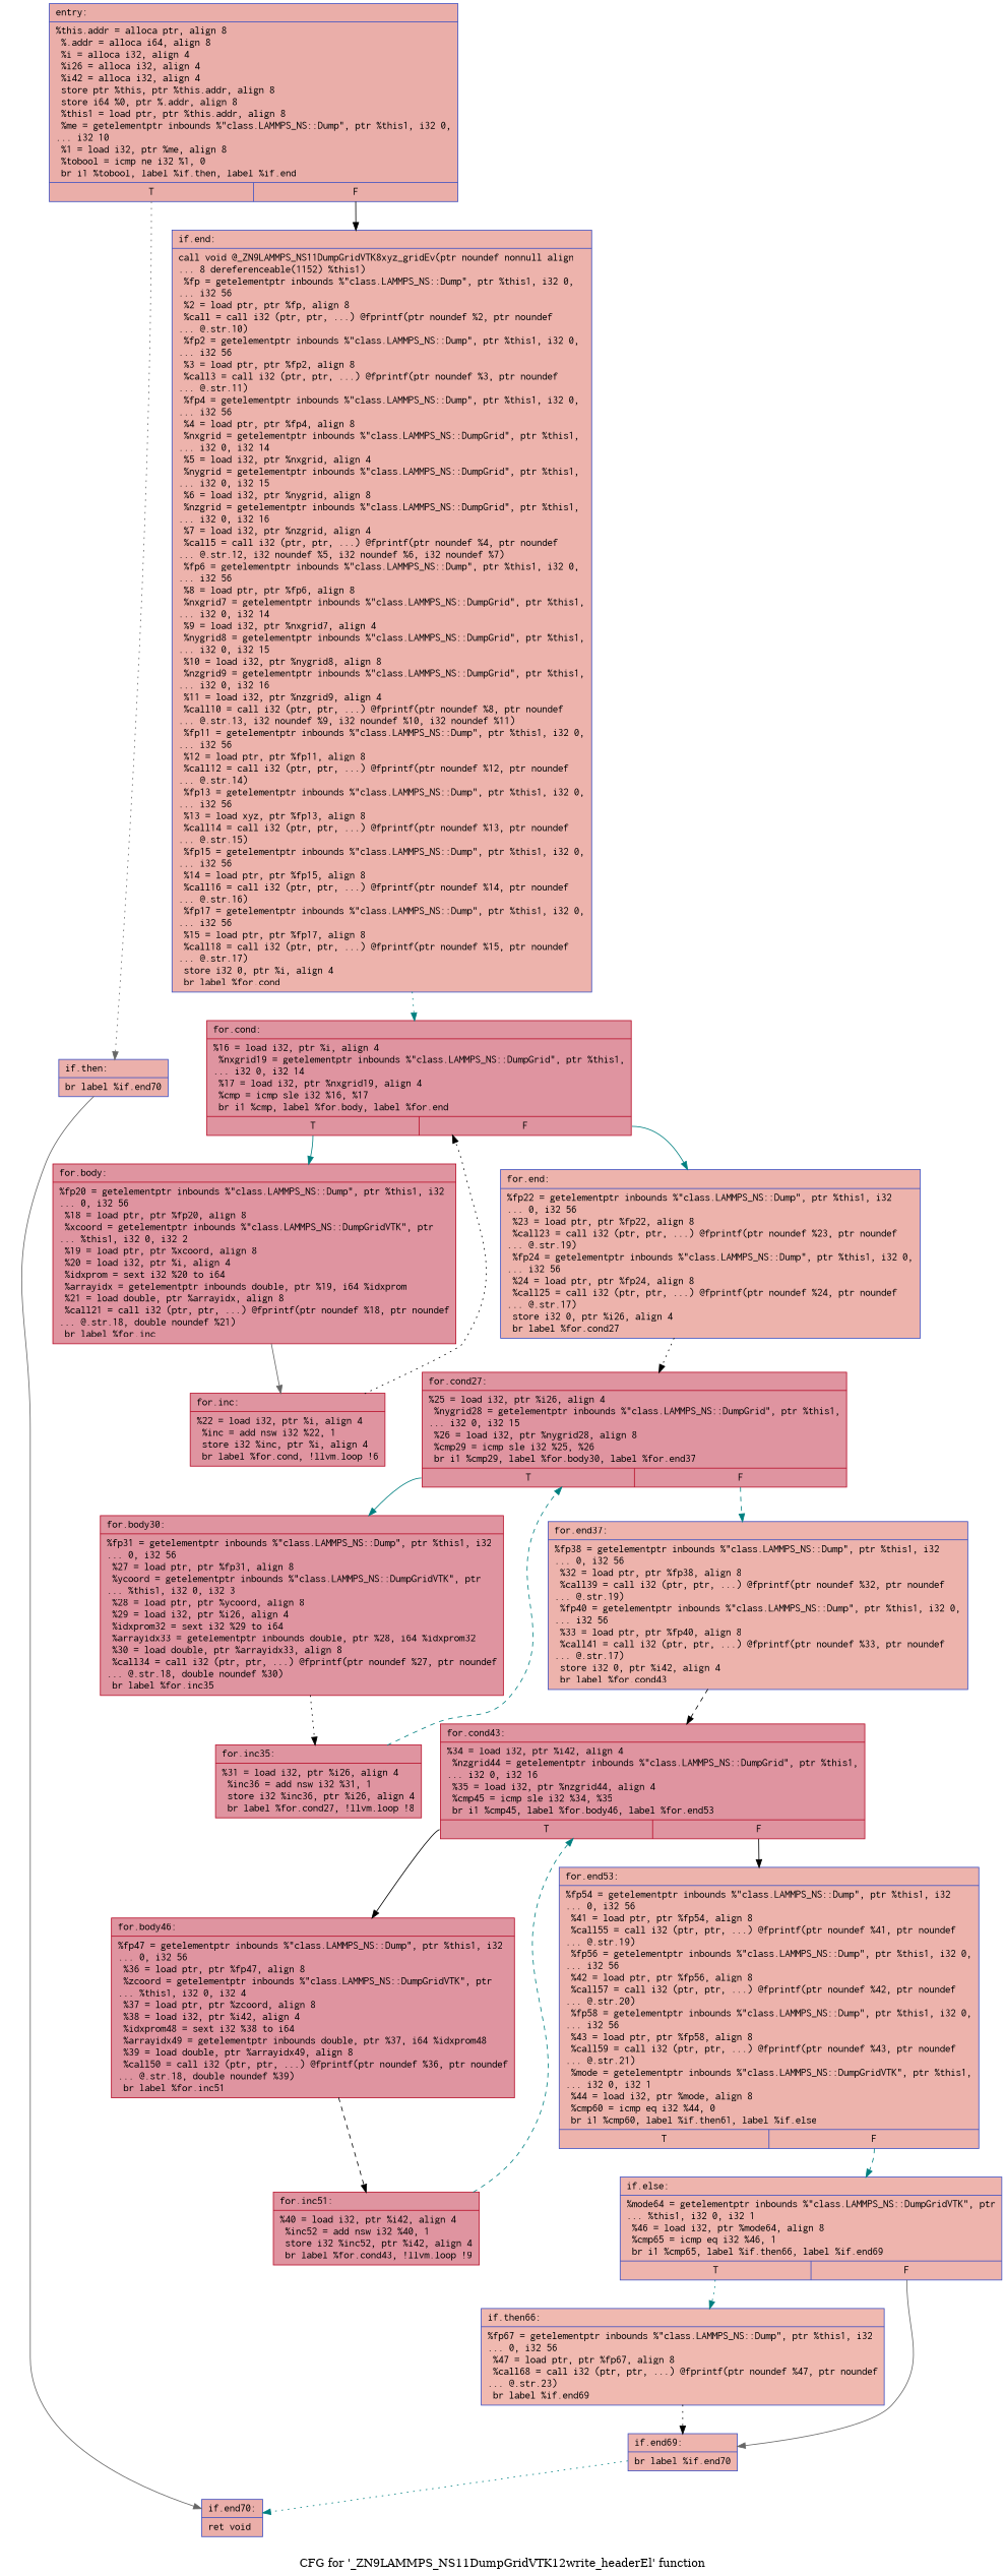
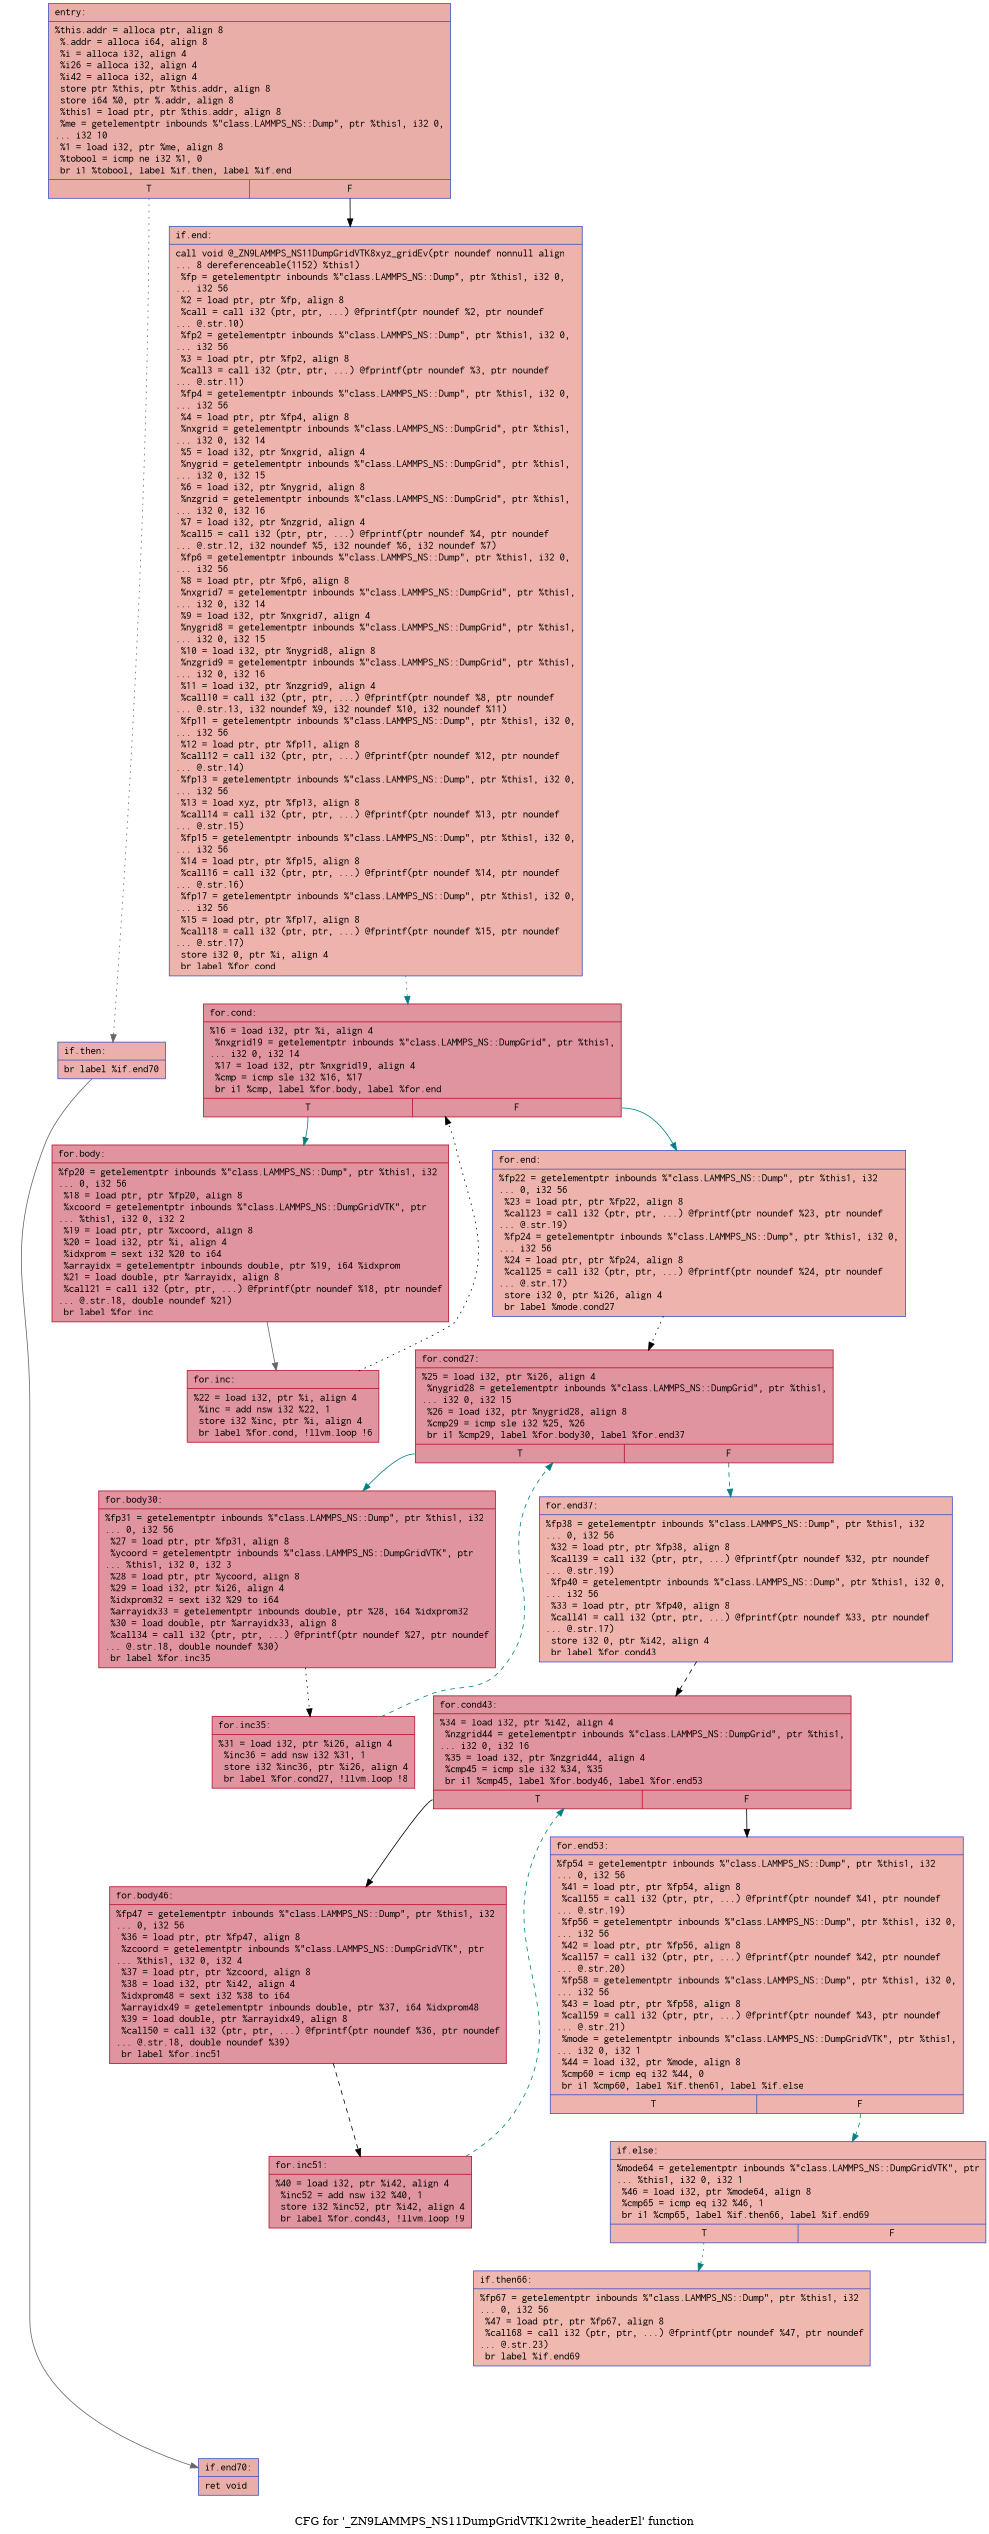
  digraph {
    label="CFG for '_ZN9LAMMPS_NS11DumpGridVTK12write_headerEl' function"
    node [color="#3d50c3ff" fillcolor="#b70d2870" fontname=Courier shape=record style=filled]
    edge [color=teal style=solid]
    n1 [fillcolor="#d0473d70" label="{entry:\l|  %this.addr = alloca ptr, align 8\l  %.addr = alloca i64, align 8\l  %i = alloca i32, align 4\l  %i26 = alloca i32, align 4\l  %i42 = alloca i32, align 4\l  store ptr %this, ptr %this.addr, align 8\l  store i64 %0, ptr %.addr, align 8\l  %this1 = load ptr, ptr %this.addr, align 8\l  %me = getelementptr inbounds %\"class.LAMMPS_NS::Dump\", ptr %this1, i32 0,\l... i32 10\l  %1 = load i32, ptr %me, align 8\l  %tobool = icmp ne i32 %1, 0\l  br i1 %tobool, label %if.then, label %if.end\l|{<s0>T|<s1>F}}"]
    n2 [fillcolor="#d24b4070" label="{if.then:\l|  br label %if.end70\l}"]
    n3 [fillcolor="#d6524470" label="{if.end:\l|  call void @_ZN9LAMMPS_NS11DumpGridVTK8xyz_gridEv(ptr noundef nonnull align\l... 8 dereferenceable(1152) %this1)\l  %fp = getelementptr inbounds %\"class.LAMMPS_NS::Dump\", ptr %this1, i32 0,\l... i32 56\l  %2 = load ptr, ptr %fp, align 8\l  %call = call i32 (ptr, ptr, ...) @fprintf(ptr noundef %2, ptr noundef\l... @.str.10)\l  %fp2 = getelementptr inbounds %\"class.LAMMPS_NS::Dump\", ptr %this1, i32 0,\l... i32 56\l  %3 = load ptr, ptr %fp2, align 8\l  %call3 = call i32 (ptr, ptr, ...) @fprintf(ptr noundef %3, ptr noundef\l... @.str.11)\l  %fp4 = getelementptr inbounds %\"class.LAMMPS_NS::Dump\", ptr %this1, i32 0,\l... i32 56\l  %4 = load ptr, ptr %fp4, align 8\l  %nxgrid = getelementptr inbounds %\"class.LAMMPS_NS::DumpGrid\", ptr %this1,\l... i32 0, i32 14\l  %5 = load i32, ptr %nxgrid, align 4\l  %nygrid = getelementptr inbounds %\"class.LAMMPS_NS::DumpGrid\", ptr %this1,\l... i32 0, i32 15\l  %6 = load i32, ptr %nygrid, align 8\l  %nzgrid = getelementptr inbounds %\"class.LAMMPS_NS::DumpGrid\", ptr %this1,\l... i32 0, i32 16\l  %7 = load i32, ptr %nzgrid, align 4\l  %call5 = call i32 (ptr, ptr, ...) @fprintf(ptr noundef %4, ptr noundef\l... @.str.12, i32 noundef %5, i32 noundef %6, i32 noundef %7)\l  %fp6 = getelementptr inbounds %\"class.LAMMPS_NS::Dump\", ptr %this1, i32 0,\l... i32 56\l  %8 = load ptr, ptr %fp6, align 8\l  %nxgrid7 = getelementptr inbounds %\"class.LAMMPS_NS::DumpGrid\", ptr %this1,\l... i32 0, i32 14\l  %9 = load i32, ptr %nxgrid7, align 4\l  %nygrid8 = getelementptr inbounds %\"class.LAMMPS_NS::DumpGrid\", ptr %this1,\l... i32 0, i32 15\l  %10 = load i32, ptr %nygrid8, align 8\l  %nzgrid9 = getelementptr inbounds %\"class.LAMMPS_NS::DumpGrid\", ptr %this1,\l... i32 0, i32 16\l  %11 = load i32, ptr %nzgrid9, align 4\l  %call10 = call i32 (ptr, ptr, ...) @fprintf(ptr noundef %8, ptr noundef\l... @.str.13, i32 noundef %9, i32 noundef %10, i32 noundef %11)\l  %fp11 = getelementptr inbounds %\"class.LAMMPS_NS::Dump\", ptr %this1, i32 0,\l... i32 56\l  %12 = load ptr, ptr %fp11, align 8\l  %call12 = call i32 (ptr, ptr, ...) @fprintf(ptr noundef %12, ptr noundef\l... @.str.14)\l  %fp13 = getelementptr inbounds %\"class.LAMMPS_NS::Dump\", ptr %this1, i32 0,\l... i32 56\l  %13 = load xyz, ptr %fp13, align 8\l  %call14 = call i32 (ptr, ptr, ...) @fprintf(ptr noundef %13, ptr noundef\l... @.str.15)\l  %fp15 = getelementptr inbounds %\"class.LAMMPS_NS::Dump\", ptr %this1, i32 0,\l... i32 56\l  %14 = load ptr, ptr %fp15, align 8\l  %call16 = call i32 (ptr, ptr, ...) @fprintf(ptr noundef %14, ptr noundef\l... @.str.16)\l  %fp17 = getelementptr inbounds %\"class.LAMMPS_NS::Dump\", ptr %this1, i32 0,\l... i32 56\l  %15 = load ptr, ptr %fp17, align 8\l  %call18 = call i32 (ptr, ptr, ...) @fprintf(ptr noundef %15, ptr noundef\l... @.str.17)\l  store i32 0, ptr %i, align 4\l  br label %for.cond\l}"]
    n4 [fillcolor="#d0473d70" label="{if.end70:\l|  ret void\l}"]
    n5 [color="#b70d28ff" label="{for.cond:\l|  %16 = load i32, ptr %i, align 4\l  %nxgrid19 = getelementptr inbounds %\"class.LAMMPS_NS::DumpGrid\", ptr %this1,\l... i32 0, i32 14\l  %17 = load i32, ptr %nxgrid19, align 4\l  %cmp = icmp sle i32 %16, %17\l  br i1 %cmp, label %for.body, label %for.end\l|{<s0>T|<s1>F}}"]
    n6 [color="#b70d28ff" label="{for.body:\l|  %fp20 = getelementptr inbounds %\"class.LAMMPS_NS::Dump\", ptr %this1, i32\l... 0, i32 56\l  %18 = load ptr, ptr %fp20, align 8\l  %xcoord = getelementptr inbounds %\"class.LAMMPS_NS::DumpGridVTK\", ptr\l... %this1, i32 0, i32 2\l  %19 = load ptr, ptr %xcoord, align 8\l  %20 = load i32, ptr %i, align 4\l  %idxprom = sext i32 %20 to i64\l  %arrayidx = getelementptr inbounds double, ptr %19, i64 %idxprom\l  %21 = load double, ptr %arrayidx, align 8\l  %call21 = call i32 (ptr, ptr, ...) @fprintf(ptr noundef %18, ptr noundef\l... @.str.18, double noundef %21)\l  br label %for.inc\l}"]
-   n7 [fillcolor="#d6524470" label="{for.end:\l|  %fp22 = getelementptr inbounds %\"class.LAMMPS_NS::Dump\", ptr %this1, i32\l... 0, i32 56\l  %23 = load ptr, ptr %fp22, align 8\l  %call23 = call i32 (ptr, ptr, ...) @fprintf(ptr noundef %23, ptr noundef\l... @.str.19)\l  %fp24 = getelementptr inbounds %\"class.LAMMPS_NS::Dump\", ptr %this1, i32 0,\l... i32 56\l  %24 = load ptr, ptr %fp24, align 8\l  %call25 = call i32 (ptr, ptr, ...) @fprintf(ptr noundef %24, ptr noundef\l... @.str.17)\l  store i32 0, ptr %i26, align 4\l  br label %for.cond27\l}"]
+   n7 [fillcolor="#d6524470" label="{for.end:\l|  %fp22 = getelementptr inbounds %\"class.LAMMPS_NS::Dump\", ptr %this1, i32\l... 0, i32 56\l  %23 = load ptr, ptr %fp22, align 8\l  %call23 = call i32 (ptr, ptr, ...) @fprintf(ptr noundef %23, ptr noundef\l... @.str.19)\l  %fp24 = getelementptr inbounds %\"class.LAMMPS_NS::Dump\", ptr %this1, i32 0,\l... i32 56\l  %24 = load ptr, ptr %fp24, align 8\l  %call25 = call i32 (ptr, ptr, ...) @fprintf(ptr noundef %24, ptr noundef\l... @.str.17)\l  store i32 0, ptr %i26, align 4\l  br label %mode.cond27\l}"]
    n8 [color="#b70d28ff" label="{for.inc:\l|  %22 = load i32, ptr %i, align 4\l  %inc = add nsw i32 %22, 1\l  store i32 %inc, ptr %i, align 4\l  br label %for.cond, !llvm.loop !6\l}"]
    n9 [color="#b70d28ff" label="{for.cond27:\l|  %25 = load i32, ptr %i26, align 4\l  %nygrid28 = getelementptr inbounds %\"class.LAMMPS_NS::DumpGrid\", ptr %this1,\l... i32 0, i32 15\l  %26 = load i32, ptr %nygrid28, align 8\l  %cmp29 = icmp sle i32 %25, %26\l  br i1 %cmp29, label %for.body30, label %for.end37\l|{<s0>T|<s1>F}}"]
    n10 [color="#b70d28ff" label="{for.body30:\l|  %fp31 = getelementptr inbounds %\"class.LAMMPS_NS::Dump\", ptr %this1, i32\l... 0, i32 56\l  %27 = load ptr, ptr %fp31, align 8\l  %ycoord = getelementptr inbounds %\"class.LAMMPS_NS::DumpGridVTK\", ptr\l... %this1, i32 0, i32 3\l  %28 = load ptr, ptr %ycoord, align 8\l  %29 = load i32, ptr %i26, align 4\l  %idxprom32 = sext i32 %29 to i64\l  %arrayidx33 = getelementptr inbounds double, ptr %28, i64 %idxprom32\l  %30 = load double, ptr %arrayidx33, align 8\l  %call34 = call i32 (ptr, ptr, ...) @fprintf(ptr noundef %27, ptr noundef\l... @.str.18, double noundef %30)\l  br label %for.inc35\l}"]
    n11 [fillcolor="#d6524470" label="{for.end37:\l|  %fp38 = getelementptr inbounds %\"class.LAMMPS_NS::Dump\", ptr %this1, i32\l... 0, i32 56\l  %32 = load ptr, ptr %fp38, align 8\l  %call39 = call i32 (ptr, ptr, ...) @fprintf(ptr noundef %32, ptr noundef\l... @.str.19)\l  %fp40 = getelementptr inbounds %\"class.LAMMPS_NS::Dump\", ptr %this1, i32 0,\l... i32 56\l  %33 = load ptr, ptr %fp40, align 8\l  %call41 = call i32 (ptr, ptr, ...) @fprintf(ptr noundef %33, ptr noundef\l... @.str.17)\l  store i32 0, ptr %i42, align 4\l  br label %for.cond43\l}"]
    n12 [color="#b70d28ff" label="{for.inc35:\l|  %31 = load i32, ptr %i26, align 4\l  %inc36 = add nsw i32 %31, 1\l  store i32 %inc36, ptr %i26, align 4\l  br label %for.cond27, !llvm.loop !8\l}"]
    n13 [color="#b70d28ff" label="{for.cond43:\l|  %34 = load i32, ptr %i42, align 4\l  %nzgrid44 = getelementptr inbounds %\"class.LAMMPS_NS::DumpGrid\", ptr %this1,\l... i32 0, i32 16\l  %35 = load i32, ptr %nzgrid44, align 4\l  %cmp45 = icmp sle i32 %34, %35\l  br i1 %cmp45, label %for.body46, label %for.end53\l|{<s0>T|<s1>F}}"]
    n14 [color="#b70d28ff" label="{for.body46:\l|  %fp47 = getelementptr inbounds %\"class.LAMMPS_NS::Dump\", ptr %this1, i32\l... 0, i32 56\l  %36 = load ptr, ptr %fp47, align 8\l  %zcoord = getelementptr inbounds %\"class.LAMMPS_NS::DumpGridVTK\", ptr\l... %this1, i32 0, i32 4\l  %37 = load ptr, ptr %zcoord, align 8\l  %38 = load i32, ptr %i42, align 4\l  %idxprom48 = sext i32 %38 to i64\l  %arrayidx49 = getelementptr inbounds double, ptr %37, i64 %idxprom48\l  %39 = load double, ptr %arrayidx49, align 8\l  %call50 = call i32 (ptr, ptr, ...) @fprintf(ptr noundef %36, ptr noundef\l... @.str.18, double noundef %39)\l  br label %for.inc51\l}"]
    n15 [fillcolor="#d6524470" label="{for.end53:\l|  %fp54 = getelementptr inbounds %\"class.LAMMPS_NS::Dump\", ptr %this1, i32\l... 0, i32 56\l  %41 = load ptr, ptr %fp54, align 8\l  %call55 = call i32 (ptr, ptr, ...) @fprintf(ptr noundef %41, ptr noundef\l... @.str.19)\l  %fp56 = getelementptr inbounds %\"class.LAMMPS_NS::Dump\", ptr %this1, i32 0,\l... i32 56\l  %42 = load ptr, ptr %fp56, align 8\l  %call57 = call i32 (ptr, ptr, ...) @fprintf(ptr noundef %42, ptr noundef\l... @.str.20)\l  %fp58 = getelementptr inbounds %\"class.LAMMPS_NS::Dump\", ptr %this1, i32 0,\l... i32 56\l  %43 = load ptr, ptr %fp58, align 8\l  %call59 = call i32 (ptr, ptr, ...) @fprintf(ptr noundef %43, ptr noundef\l... @.str.21)\l  %mode = getelementptr inbounds %\"class.LAMMPS_NS::DumpGridVTK\", ptr %this1,\l... i32 0, i32 1\l  %44 = load i32, ptr %mode, align 8\l  %cmp60 = icmp eq i32 %44, 0\l  br i1 %cmp60, label %if.then61, label %if.else\l|{<s0>T|<s1>F}}"]
    n16 [color="#b70d28ff" label="{for.inc51:\l|  %40 = load i32, ptr %i42, align 4\l  %inc52 = add nsw i32 %40, 1\l  store i32 %inc52, ptr %i42, align 4\l  br label %for.cond43, !llvm.loop !9\l}"]
    n17 [fillcolor="#d8564670" label="{if.else:\l|  %mode64 = getelementptr inbounds %\"class.LAMMPS_NS::DumpGridVTK\", ptr\l... %this1, i32 0, i32 1\l  %46 = load i32, ptr %mode64, align 8\l  %cmp65 = icmp eq i32 %46, 1\l  br i1 %cmp65, label %if.then66, label %if.end69\l|{<s0>T|<s1>F}}"]
    n18 [fillcolor="#de614d70" label="{if.then66:\l|  %fp67 = getelementptr inbounds %\"class.LAMMPS_NS::Dump\", ptr %this1, i32\l... 0, i32 56\l  %47 = load ptr, ptr %fp67, align 8\l  %call68 = call i32 (ptr, ptr, ...) @fprintf(ptr noundef %47, ptr noundef\l... @.str.23)\l  br label %if.end69\l}"]
-   n19 [fillcolor="#d8564670" label="{if.end69:\l|  br label %if.end70\l}"]
    n1 -> n2 [color=gray40 style=dotted tailport=s0]
    n1 -> n3 [color=black tailport=s1]
    n2 -> n4 [color=gray40]
    n3 -> n5 [style=dotted]
    n5 -> n6 [tailport=s0]
    n5 -> n7 [tailport=s1]
    n6 -> n8 [color=gray40]
    n7 -> n9 [color=black style=dotted]
    n8 -> n5 [color=black style=dotted]
    n9 -> n10 [tailport=s0]
    n9 -> n11 [style=dashed tailport=s1]
    n10 -> n12 [color=black style=dotted]
    n11 -> n13 [color=black style=dashed]
    n12 -> n9 [style=dashed]
    n13 -> n14 [color=black tailport=s0]
    n13 -> n15 [color=black tailport=s1]
    n14 -> n16 [color=black style=dashed]
    n15 -> n17 [style=dashed tailport=s1]
    n16 -> n13 [style=dashed]
    n17 -> n18 [style=dotted tailport=s0]
-   n17 -> n19 [color=gray40 tailport=s1]
-   n18 -> n19 [color=black style=dotted]
-   n19 -> n4 [style=dotted]
  }
